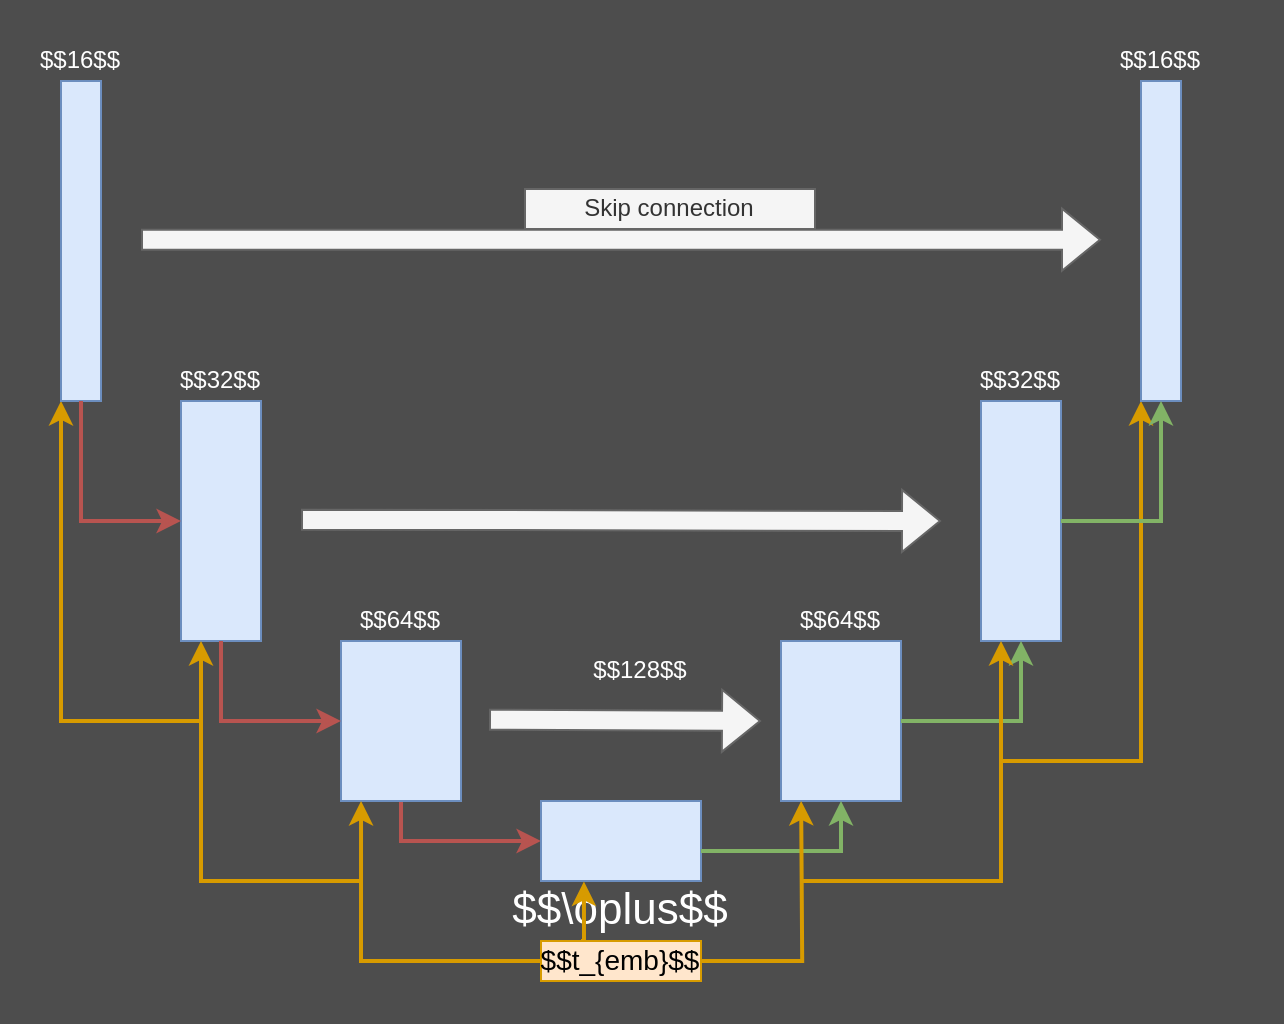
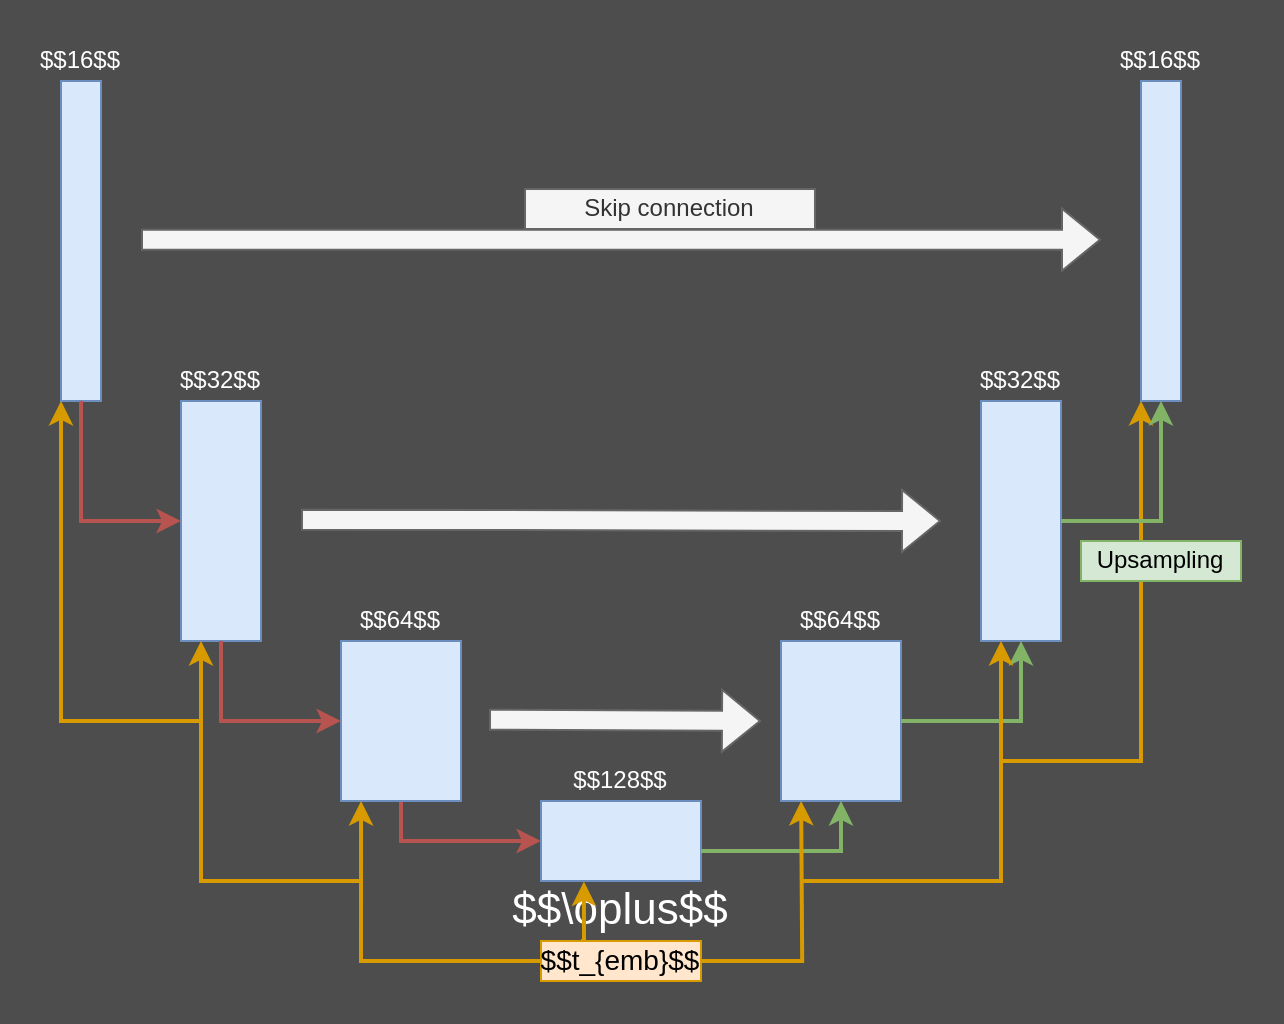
  <mxCell id="0" />
  <mxCell id="1" parent="0" />
  <mxCell id="2" style="edgeStyle=orthogonalEdgeStyle;rounded=0;orthogonalLoop=1;jettySize=auto;html=1;entryX=0;entryY=1;entryDx=0;entryDy=0;fillColor=#ffe6cc;strokeColor=#d79b00;strokeWidth=2;" edge="1" parent="1" target="4"><mxGeometry relative="1" as="geometry"><mxPoint x="20.04" y="240" as="targetPoint" /><mxPoint x="100.04" y="360" as="sourcePoint" /><Array as="points"><mxPoint x="30" y="360" /></Array></mxGeometry></mxCell>
  <mxCell id="3" style="edgeStyle=orthogonalEdgeStyle;rounded=0;orthogonalLoop=1;jettySize=auto;html=1;exitX=1;exitY=0.5;exitDx=0;exitDy=0;entryX=0;entryY=1;entryDx=0;entryDy=0;fillColor=#ffe6cc;strokeColor=#d79b00;strokeWidth=2;" edge="1" parent="1" target="11"><mxGeometry relative="1" as="geometry"><mxPoint x="550.06" y="300" as="targetPoint" /><mxPoint x="500" y="380" as="sourcePoint" /><Array as="points"><mxPoint x="570" y="380" /></Array></mxGeometry></mxCell>
  <mxCell id="4" value="" style="rounded=0;whiteSpace=wrap;html=1;fillColor=#dae8fc;strokeColor=#6c8ebf;" parent="1" vertex="1"><mxGeometry x="30" y="40" width="20" height="160" as="geometry" /></mxCell>
  <mxCell id="5" value="" style="rounded=0;whiteSpace=wrap;html=1;fillColor=#dae8fc;strokeColor=#6c8ebf;" parent="1" vertex="1"><mxGeometry x="90" y="200" width="40" height="120" as="geometry" /></mxCell>
  <mxCell id="6" style="edgeStyle=orthogonalEdgeStyle;rounded=0;orthogonalLoop=1;jettySize=auto;html=1;exitX=0.5;exitY=1;exitDx=0;exitDy=0;entryX=0;entryY=0.5;entryDx=0;entryDy=0;fillColor=#f8cecc;strokeColor=#b85450;strokeWidth=2;" parent="1" source="7" target="8" edge="1"><mxGeometry relative="1" as="geometry" /></mxCell>
  <mxCell id="7" value="" style="rounded=0;whiteSpace=wrap;html=1;fillColor=#dae8fc;strokeColor=#6c8ebf;" parent="1" vertex="1"><mxGeometry x="170" y="320" width="60" height="80" as="geometry" /></mxCell>
  <mxCell id="8" value="" style="rounded=0;whiteSpace=wrap;html=1;fillColor=#dae8fc;strokeColor=#6c8ebf;" parent="1" vertex="1"><mxGeometry x="270" y="400" width="80" height="40" as="geometry" /></mxCell>
  <mxCell id="9" value="" style="rounded=0;whiteSpace=wrap;html=1;fillColor=#dae8fc;strokeColor=#6c8ebf;" parent="1" vertex="1"><mxGeometry x="390" y="320" width="60" height="80" as="geometry" /></mxCell>
  <mxCell id="10" value="" style="rounded=0;whiteSpace=wrap;html=1;fillColor=#dae8fc;strokeColor=#6c8ebf;" parent="1" vertex="1"><mxGeometry x="490" y="200" width="40" height="120" as="geometry" /></mxCell>
  <mxCell id="11" value="" style="rounded=0;whiteSpace=wrap;html=1;fillColor=#dae8fc;strokeColor=#6c8ebf;" parent="1" vertex="1"><mxGeometry x="570" y="40" width="20" height="160" as="geometry" /></mxCell>
  <mxCell id="12" value="" style="shape=flexArrow;endArrow=classic;html=1;rounded=0;fillColor=#f5f5f5;strokeColor=#666666;" parent="1" edge="1"><mxGeometry width="50" height="50" relative="1" as="geometry"><mxPoint x="70" y="119.33" as="sourcePoint" /><mxPoint x="550" y="119.33" as="targetPoint" /></mxGeometry></mxCell>
  <mxCell id="13" value="" style="shape=flexArrow;endArrow=classic;html=1;rounded=0;fillColor=#f5f5f5;strokeColor=#666666;" parent="1" edge="1"><mxGeometry width="50" height="50" relative="1" as="geometry"><mxPoint x="150" y="259.33" as="sourcePoint" /><mxPoint x="470" y="260" as="targetPoint" /></mxGeometry></mxCell>
  <mxCell id="14" value="" style="shape=flexArrow;endArrow=classic;html=1;rounded=0;fillColor=#f5f5f5;strokeColor=#666666;" parent="1" edge="1"><mxGeometry width="50" height="50" relative="1" as="geometry"><mxPoint x="244" y="359.33" as="sourcePoint" /><mxPoint x="380" y="360" as="targetPoint" /></mxGeometry></mxCell>
  <mxCell id="15" style="edgeStyle=orthogonalEdgeStyle;rounded=0;orthogonalLoop=1;jettySize=auto;html=1;exitX=0.5;exitY=1;exitDx=0;exitDy=0;fillColor=#f8cecc;strokeColor=#b85450;strokeWidth=2;" parent="1" source="5" edge="1"><mxGeometry relative="1" as="geometry"><mxPoint x="100" y="320" as="sourcePoint" /><mxPoint x="170" y="360" as="targetPoint" /><Array as="points"><mxPoint x="110" y="360" /></Array></mxGeometry></mxCell>
  <mxCell id="16" style="edgeStyle=orthogonalEdgeStyle;rounded=0;orthogonalLoop=1;jettySize=auto;html=1;exitX=0.5;exitY=1;exitDx=0;exitDy=0;fillColor=#f8cecc;strokeColor=#b85450;entryX=0;entryY=0.5;entryDx=0;entryDy=0;strokeWidth=2;" parent="1" target="5" edge="1"><mxGeometry relative="1" as="geometry"><mxPoint x="40" y="200" as="sourcePoint" /><mxPoint x="100" y="240" as="targetPoint" /><Array as="points"><mxPoint x="40" y="260" /></Array></mxGeometry></mxCell>
  <mxCell id="17" style="edgeStyle=orthogonalEdgeStyle;rounded=0;orthogonalLoop=1;jettySize=auto;html=1;exitX=1;exitY=0.5;exitDx=0;exitDy=0;fillColor=#d5e8d4;strokeColor=#82b366;entryX=0.5;entryY=1;entryDx=0;entryDy=0;strokeWidth=2;" parent="1" source="10" target="11" edge="1"><mxGeometry relative="1" as="geometry"><mxPoint x="580" y="200" as="sourcePoint" /><mxPoint x="575" y="230" as="targetPoint" /><Array as="points"><mxPoint x="580" y="260" /></Array></mxGeometry></mxCell>
  <mxCell id="18" style="edgeStyle=orthogonalEdgeStyle;rounded=0;orthogonalLoop=1;jettySize=auto;html=1;exitX=1;exitY=0.5;exitDx=0;exitDy=0;fillColor=#d5e8d4;strokeColor=#82b366;entryX=0.5;entryY=1;entryDx=0;entryDy=0;strokeWidth=2;" parent="1" source="9" target="10" edge="1"><mxGeometry relative="1" as="geometry"><mxPoint x="610" y="230" as="sourcePoint" /><mxPoint x="560" y="290" as="targetPoint" /><Array as="points"><mxPoint x="510" y="360" /></Array></mxGeometry></mxCell>
  <mxCell id="19" style="edgeStyle=orthogonalEdgeStyle;rounded=0;orthogonalLoop=1;jettySize=auto;html=1;exitX=1;exitY=0.5;exitDx=0;exitDy=0;fillColor=#d5e8d4;strokeColor=#82b366;entryX=0.5;entryY=1;entryDx=0;entryDy=0;strokeWidth=2;" parent="1" target="9" edge="1"><mxGeometry relative="1" as="geometry"><mxPoint x="350" y="425" as="sourcePoint" /><mxPoint x="410" y="385" as="targetPoint" /><Array as="points"><mxPoint x="420" y="425" /></Array></mxGeometry></mxCell>
  <mxCell id="20" value="$$16$$" style="text;html=1;strokeColor=none;fillColor=none;align=center;verticalAlign=middle;whiteSpace=wrap;rounded=0;fontColor=#FFFFFF;" vertex="1" parent="1"><mxGeometry x="20" y="20" width="40" height="20" as="geometry" /></mxCell>
  <mxCell id="21" value="$$16$$" style="text;html=1;strokeColor=none;fillColor=none;align=center;verticalAlign=middle;whiteSpace=wrap;rounded=0;fontColor=#FFFFFF;" vertex="1" parent="1"><mxGeometry x="560" y="20" width="40" height="20" as="geometry" /></mxCell>
  <mxCell id="22" value="$$32$$" style="text;html=1;strokeColor=none;fillColor=none;align=center;verticalAlign=middle;whiteSpace=wrap;rounded=0;fontColor=#FFFFFF;" vertex="1" parent="1"><mxGeometry x="90" y="180" width="40" height="20" as="geometry" /></mxCell>
  <mxCell id="23" value="$$32$$" style="text;html=1;strokeColor=none;fillColor=none;align=center;verticalAlign=middle;whiteSpace=wrap;rounded=0;fontColor=#FFFFFF;" vertex="1" parent="1"><mxGeometry x="490" y="180" width="40" height="20" as="geometry" /></mxCell>
  <mxCell id="24" value="$$64$$" style="text;html=1;strokeColor=none;fillColor=none;align=center;verticalAlign=middle;whiteSpace=wrap;rounded=0;fontColor=#FFFFFF;" vertex="1" parent="1"><mxGeometry x="180" y="300" width="40" height="20" as="geometry" /></mxCell>
  <mxCell id="25" value="$$64$$" style="text;html=1;strokeColor=none;fillColor=none;align=center;verticalAlign=middle;whiteSpace=wrap;rounded=0;fontColor=#FFFFFF;" vertex="1" parent="1"><mxGeometry x="400" y="300" width="40" height="20" as="geometry" /></mxCell>
- <mxCell id="26" value="$$128$$" style="text;html=1;strokeColor=none;fillColor=none;align=center;verticalAlign=middle;whiteSpace=wrap;rounded=0;fontColor=#FFFFFF;" vertex="1" parent="1"><mxGeometry x="300" y="325" width="40" height="20" as="geometry" /></mxCell>
+ <mxCell id="26" value="$$128$$" style="text;html=1;strokeColor=none;fillColor=none;align=center;verticalAlign=middle;whiteSpace=wrap;rounded=0;fontColor=#FFFFFF;" vertex="1" parent="1"><mxGeometry x="290" y="380" width="40" height="20" as="geometry" /></mxCell>
  <mxCell id="27" value="Skip connection" style="text;html=1;strokeColor=#666666;fillColor=#f5f5f5;align=center;verticalAlign=middle;whiteSpace=wrap;rounded=0;fontColor=#333333;" vertex="1" parent="1"><mxGeometry x="262" y="94" width="145" height="20" as="geometry" /></mxCell>
+ <mxCell id="28" value="Upsampling" style="text;html=1;strokeColor=#82b366;fillColor=#d5e8d4;align=center;verticalAlign=middle;whiteSpace=wrap;rounded=0;" vertex="1" parent="1"><mxGeometry x="540" y="270" width="80" height="20" as="geometry" /></mxCell>
  <mxCell id="29" value="$$\oplus$$" style="text;html=1;strokeColor=none;fillColor=none;align=center;verticalAlign=middle;whiteSpace=wrap;rounded=0;fontSize=22;fontColor=#FFFFFF;" vertex="1" parent="1"><mxGeometry x="280" y="440" width="60" height="30" as="geometry" /></mxCell>
  <mxCell id="30" style="edgeStyle=orthogonalEdgeStyle;rounded=0;orthogonalLoop=1;jettySize=auto;html=1;exitX=0.25;exitY=0;exitDx=0;exitDy=0;entryX=0.191;entryY=0.008;entryDx=0;entryDy=0;entryPerimeter=0;fontSize=14;fillColor=#ffe6cc;strokeColor=#d79b00;strokeWidth=2;" edge="1" parent="1" target="29"><mxGeometry relative="1" as="geometry"><mxPoint x="290" y="470" as="sourcePoint" /></mxGeometry></mxCell>
  <mxCell id="31" style="edgeStyle=orthogonalEdgeStyle;rounded=0;orthogonalLoop=1;jettySize=auto;html=1;exitX=0;exitY=0.5;exitDx=0;exitDy=0;entryX=0.167;entryY=1;entryDx=0;entryDy=0;fillColor=#ffe6cc;strokeColor=#d79b00;entryPerimeter=0;strokeWidth=2;" edge="1" parent="1" source="32" target="7"><mxGeometry relative="1" as="geometry"><mxPoint x="190" y="480" as="targetPoint" /></mxGeometry></mxCell>
  <mxCell id="32" value="$$t_{emb}$$" style="text;html=1;strokeColor=#d79b00;fillColor=#ffe6cc;align=center;verticalAlign=middle;whiteSpace=wrap;rounded=0;fontSize=14;" vertex="1" parent="1"><mxGeometry x="270" y="470" width="80" height="20" as="geometry" /></mxCell>
  <mxCell id="33" style="edgeStyle=orthogonalEdgeStyle;rounded=0;orthogonalLoop=1;jettySize=auto;html=1;entryX=0.25;entryY=1;entryDx=0;entryDy=0;fillColor=#ffe6cc;strokeColor=#d79b00;strokeWidth=2;" edge="1" parent="1" target="5"><mxGeometry relative="1" as="geometry"><mxPoint x="110" y="360" as="targetPoint" /><mxPoint x="180" y="440" as="sourcePoint" /><Array as="points"><mxPoint x="100" y="440" /></Array></mxGeometry></mxCell>
  <mxCell id="34" style="edgeStyle=orthogonalEdgeStyle;rounded=0;orthogonalLoop=1;jettySize=auto;html=1;exitX=1;exitY=0.5;exitDx=0;exitDy=0;entryX=0.167;entryY=1;entryDx=0;entryDy=0;fillColor=#ffe6cc;strokeColor=#d79b00;entryPerimeter=0;strokeWidth=2;" edge="1" parent="1" source="32"><mxGeometry relative="1" as="geometry"><mxPoint x="400.06" y="400" as="targetPoint" /><mxPoint x="490.04" y="480" as="sourcePoint" /></mxGeometry></mxCell>
  <mxCell id="35" style="edgeStyle=orthogonalEdgeStyle;rounded=0;orthogonalLoop=1;jettySize=auto;html=1;exitX=1;exitY=0.5;exitDx=0;exitDy=0;entryX=0.25;entryY=1;entryDx=0;entryDy=0;fillColor=#ffe6cc;strokeColor=#d79b00;strokeWidth=2;" edge="1" parent="1" target="10"><mxGeometry relative="1" as="geometry"><mxPoint x="450.06" y="360" as="targetPoint" /><mxPoint x="400" y="440" as="sourcePoint" /><Array as="points"><mxPoint x="500" y="440" /></Array></mxGeometry></mxCell>
